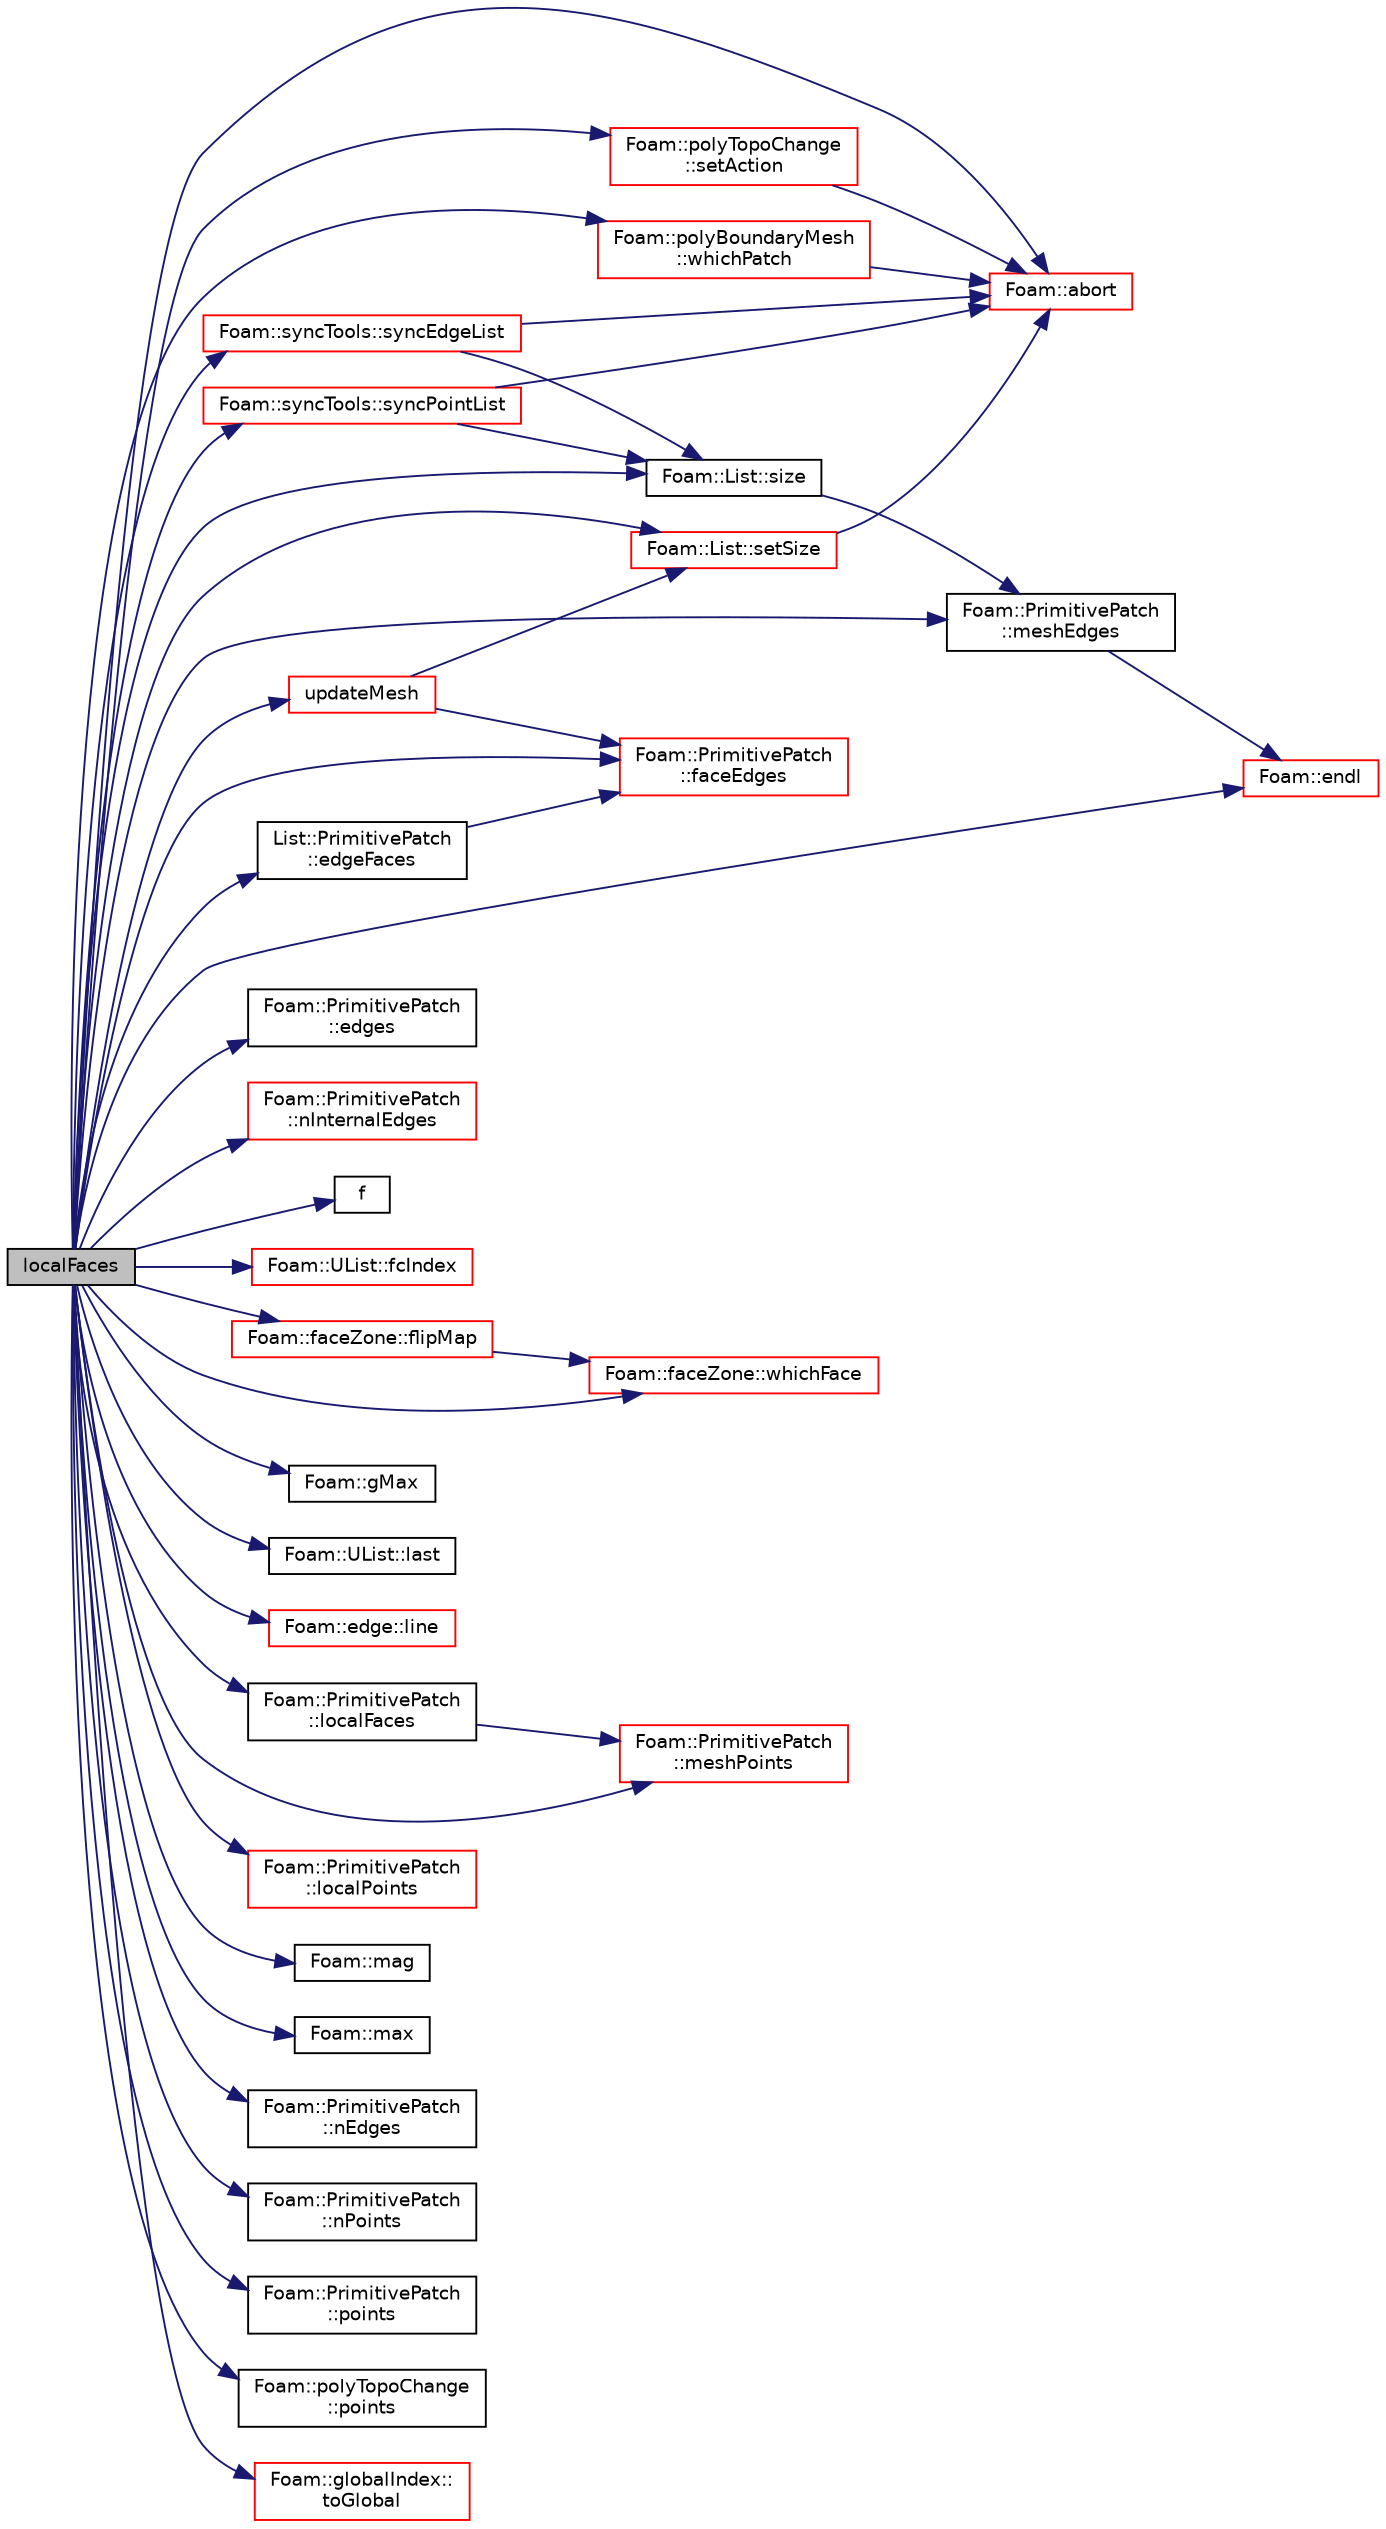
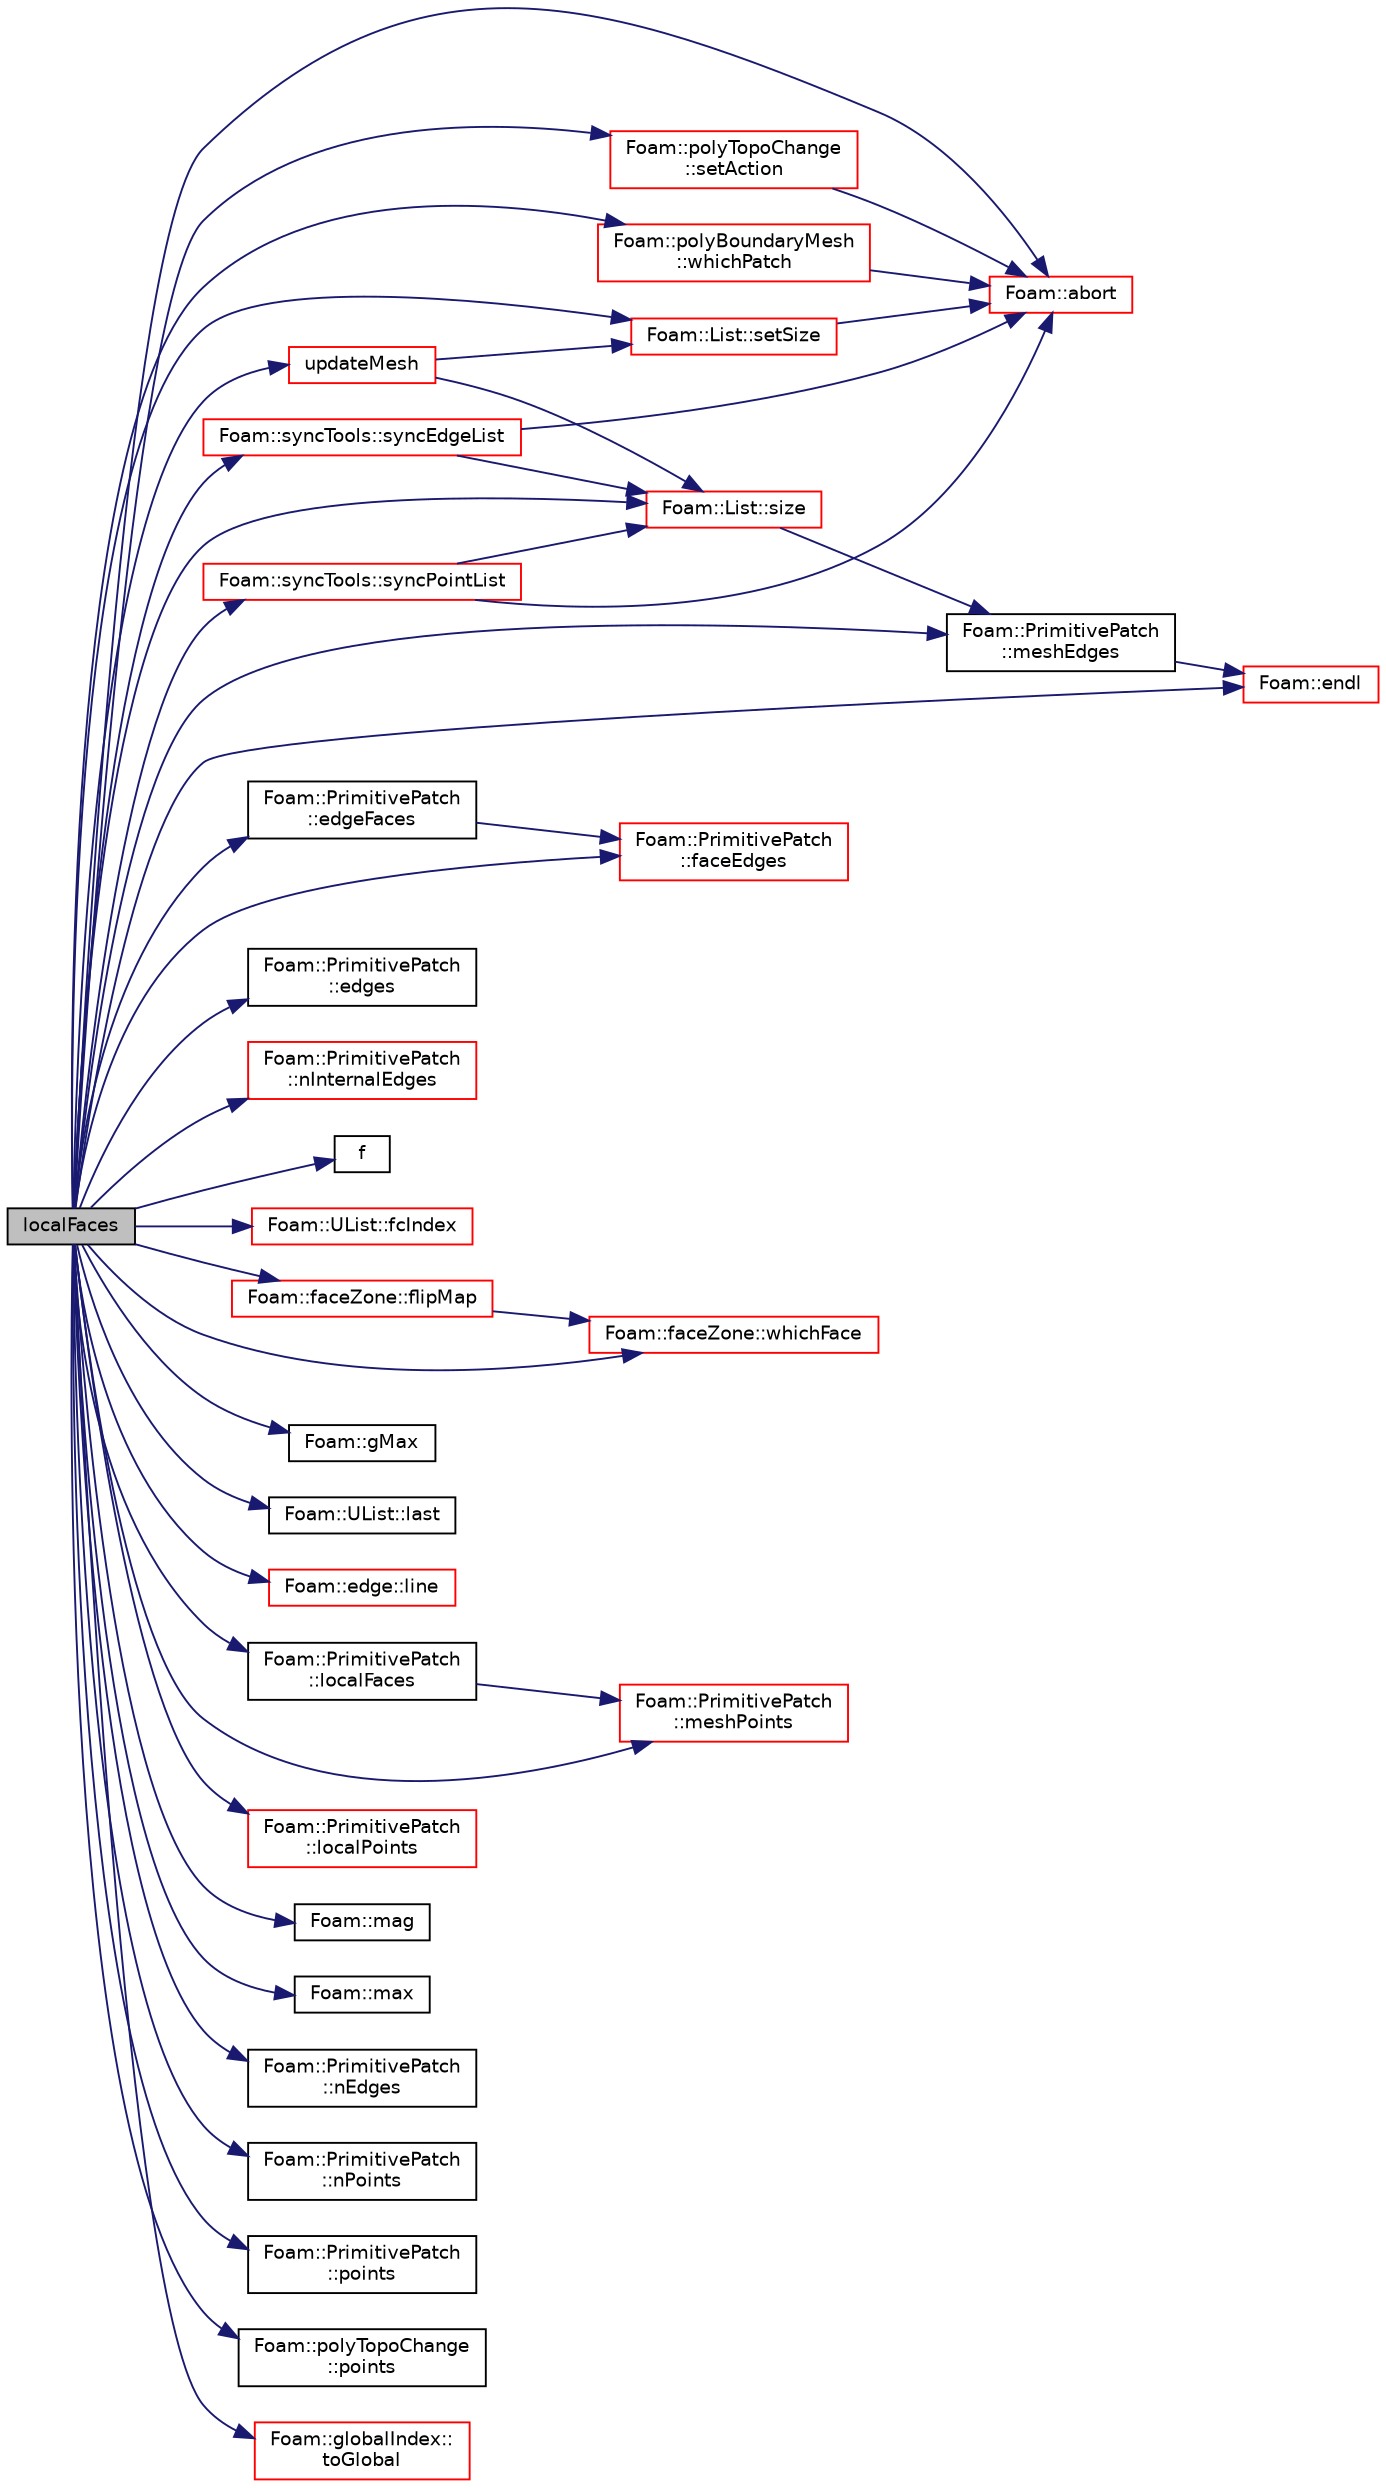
  digraph {
    rankdir=LR
    node [color=red fontname=Helvetica fontsize=10 shape=record]
    edge [color=midnightblue fontname=Helvetica fontsize=10 labelfontname=Helvetica labelfontsize=10 style=solid]
    n1 [color=black fillcolor=grey75 fontcolor=black height=0.2 label=localFaces style=filled width=0.4]
    n2 [height=0.2 label="Foam::abort" width=0.4]
-   n3 [color=black height=0.2 label="List::PrimitivePatch\l::edgeFaces" width=0.4]
+   n3 [color=black height=0.2 label="Foam::PrimitivePatch\l::edgeFaces" width=0.4]
    n4 [height=0.2 label="Foam::PrimitivePatch\l::faceEdges" width=0.4]
    n5 [color=black height=0.2 label="Foam::PrimitivePatch\l::edges" width=0.4]
    n6 [height=0.2 label="Foam::PrimitivePatch\l::nInternalEdges" width=0.4]
    n7 [height=0.2 label="Foam::endl" width=0.4]
    n8 [color=black height=0.2 label=f width=0.4]
    n9 [height=0.2 label="Foam::UList::fcIndex" width=0.4]
    n10 [height=0.2 label="Foam::faceZone::flipMap" width=0.4]
    n11 [height=0.2 label="Foam::faceZone::whichFace" width=0.4]
    n12 [color=black height=0.2 label="Foam::gMax" width=0.4]
    n13 [color=black height=0.2 label="Foam::UList::last" width=0.4]
    n14 [height=0.2 label="Foam::edge::line" width=0.4]
    n15 [color=black height=0.2 label="Foam::PrimitivePatch\l::localFaces" width=0.4]
    n16 [height=0.2 label="Foam::PrimitivePatch\l::meshPoints" width=0.4]
    n17 [height=0.2 label="Foam::PrimitivePatch\l::localPoints" width=0.4]
    n18 [color=black height=0.2 label="Foam::mag" width=0.4]
    n19 [color=black height=0.2 label="Foam::max" width=0.4]
    n20 [color=black height=0.2 label="Foam::PrimitivePatch\l::meshEdges" width=0.4]
-   n21 [color=black height=0.2 label="Foam::List::size" width=0.4]
+   n21 [height=0.2 label="Foam::List::size" width=0.4]
    n22 [color=black height=0.2 label="Foam::PrimitivePatch\l::nEdges" width=0.4]
    n23 [color=black height=0.2 label="Foam::PrimitivePatch\l::nPoints" width=0.4]
    n24 [color=black height=0.2 label="Foam::PrimitivePatch\l::points" width=0.4]
    n25 [color=black height=0.2 label="Foam::polyTopoChange\l::points" width=0.4]
    n26 [height=0.2 label="Foam::polyTopoChange\l::setAction" width=0.4]
    n27 [height=0.2 label="Foam::List::setSize" width=0.4]
    n28 [height=0.2 label="Foam::syncTools::syncEdgeList" width=0.4]
    n29 [height=0.2 label="Foam::syncTools::syncPointList" width=0.4]
    n30 [height=0.2 label="Foam::globalIndex::\ltoGlobal" width=0.4]
    n31 [height=0.2 label=updateMesh width=0.4]
    n32 [height=0.2 label="Foam::polyBoundaryMesh\l::whichPatch" width=0.4]
    n1 -> n2
    n1 -> n3
    n1 -> n4
    n1 -> n5
    n1 -> n6
    n1 -> n7
    n1 -> n8
    n1 -> n9
    n1 -> n10
    n1 -> n11
    n1 -> n12
    n1 -> n13
    n1 -> n14
    n1 -> n15
    n1 -> n16
    n1 -> n17
    n1 -> n18
    n1 -> n19
    n1 -> n20
    n1 -> n21
    n1 -> n22
    n1 -> n23
    n1 -> n24
    n1 -> n25
    n1 -> n26
    n1 -> n27
    n1 -> n28
    n1 -> n29
    n1 -> n30
    n1 -> n31
    n1 -> n32
    n3 -> n4
    n10 -> n11
    n15 -> n16
    n20 -> n7
    n21 -> n20
    n26 -> n2
    n27 -> n2
    n28 -> n2
    n28 -> n21
    n29 -> n2
    n29 -> n21
-   n31 -> n4
+   n31 -> n21
    n31 -> n27
    n32 -> n2
  }
